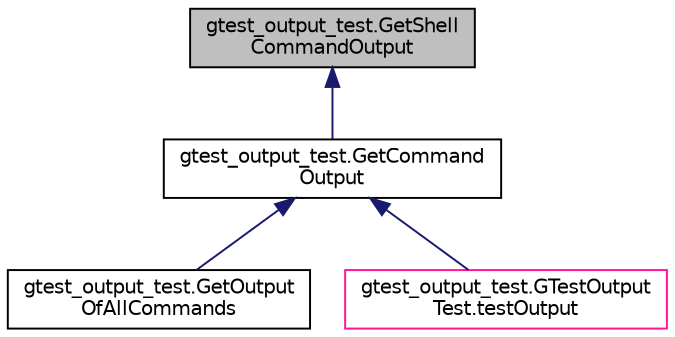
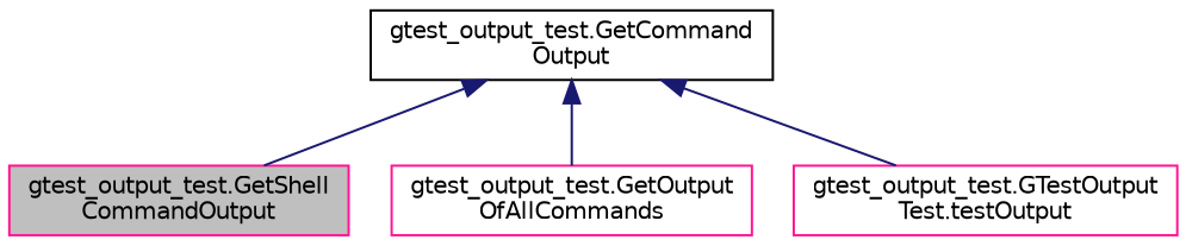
  digraph {
    fontname="DejaVu Sans"
    rankdir=TB
    node [color=deeppink fillcolor=white fontname="DejaVu Sans" fontsize=10 shape=record style=filled]
    edge [color=midnightblue dir=back fontname="DejaVu Sans" fontsize=10 labelfontname=Helvetica labelfontsize=10 style=solid]
-   n1 [color=black fillcolor=grey75 fontcolor=black height=0.2 label="gtest_output_test.GetShell\lCommandOutput" width=0.4]
+   n1 [fillcolor=grey75 fontcolor=black height=0.2 label="gtest_output_test.GetShell\lCommandOutput" width=0.4]
    n2 [color=black height=0.2 label="gtest_output_test.GetCommand\lOutput" width=0.4]
-   n3 [color=black height=0.2 label="gtest_output_test.GetOutput\lOfAllCommands" width=0.4]
+   n3 [height=0.2 label="gtest_output_test.GetOutput\lOfAllCommands" width=0.4]
    n4 [height=0.2 label="gtest_output_test.GTestOutput\lTest.testOutput" width=0.4]
-   n1 -> n2
+   n2 -> n1
    n2 -> n3
    n2 -> n4
  }
